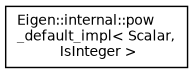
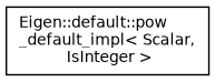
  digraph {
    rankdir=LR
-   n1 [color=black fillcolor=white fontname=Helvetica fontsize=10 height=0.2 label="Eigen::internal::pow\l_default_impl\< Scalar,\l IsInteger \>" shape=record style=filled width=0.4]
+   n1 [color=black fillcolor=white fontname=Helvetica fontsize=10 height=0.2 label="Eigen::default::pow\l_default_impl\< Scalar,\l IsInteger \>" shape=record style=filled width=0.4]
  }
